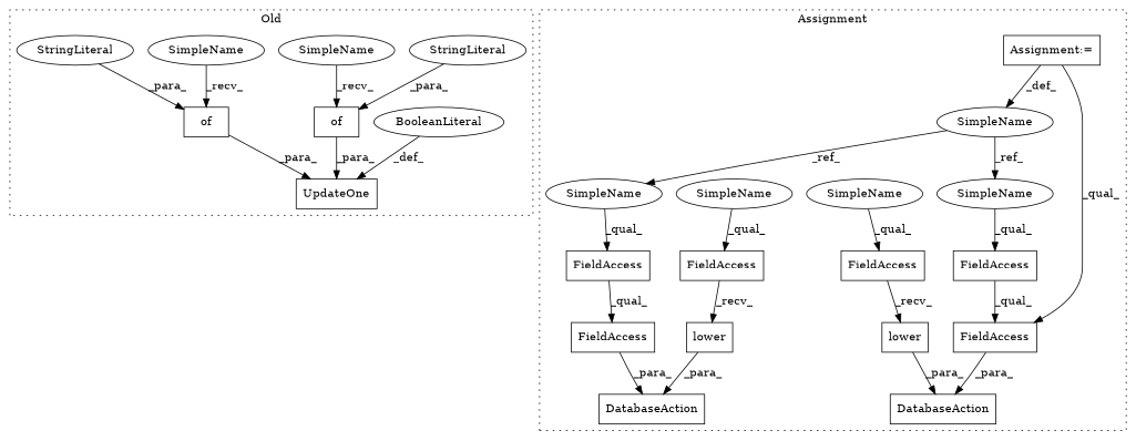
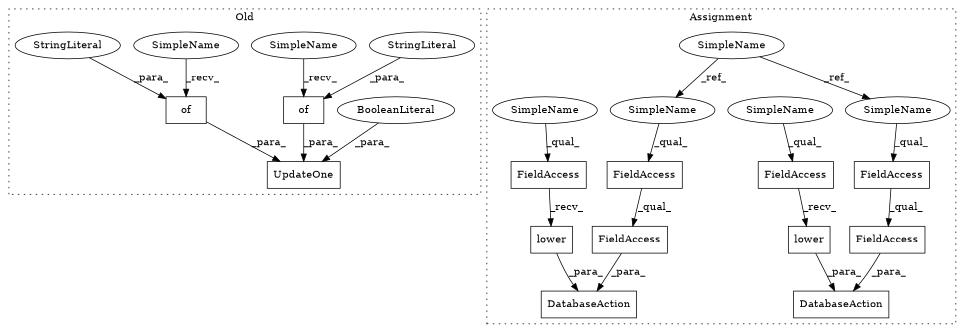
  digraph {
    node [a=32 l=14 s=2356 shape=box]
    n1 [l="3,1" label=of s="2370,2390"]
    n2 [l="3,1" label=of s="2353,2364"]
    n3 [a=45 l=4 label=StringLiteral shape=ellipse]
    n4 [a=45 l=6 label=StringLiteral s=2373 shape=ellipse]
    n5 [l="10,1" label=UpdateOne s="2339,2396"]
    n6 [a=9 l=4 label=BooleanLiteral s=2392 shape=ellipse]
    n7 [a=42 l=3 label=SimpleName s=2349 shape=ellipse]
    n8 [a=42 l=3 label=SimpleName s=2366 shape=ellipse]
    n9 [l="15,1" label=DatabaseAction s="2341,2416"]
    n10 [a=22 l=32 label=FieldAccess]
    n11 [a=22 l=22 label=FieldAccess]
    n12 [l=7 label=lower s=2404]
    n13 [a=22 label=FieldAccess s=2389]
    n14 [a=42 label=SimpleName s=2164 shape=ellipse]
    n15 [a=22 l=22 label=FieldAccess s=2242]
    n16 [a=22 l=32 label=FieldAccess s=2242]
    n17 [l="15,1" label=DatabaseAction s="2227,2302"]
    n18 [l=7 label=lower s=2290]
    n19 [a=22 label=FieldAccess s=2275]
-   n20 [a=7 label="Assignment:=" s=2164]
    n21 [a=42 label=SimpleName s=2242 shape=ellipse]
    n22 [a=42 label=SimpleName shape=ellipse]
    n23 [a=42 l=4 label=SimpleName s=2275 shape=ellipse]
    n24 [a=42 l=4 label=SimpleName s=2389 shape=ellipse]
    subgraph cluster_1 {
      label=Old
      style=dotted
      n1
      n2
      n3
      n4
      n5
      n6
      n7
      n8
    }
    subgraph cluster_2 {
      label=Assignment
      style=dotted
      n9
      n10
      n11
      n12
      n13
      n14
      n15
      n16
      n17
      n18
      n19
-     n20
      n21
      n22
      n23
      n24
    }
    n1 -> n5 [label=_para_]
    n2 -> n5 [label=_para_]
    n3 -> n2 [label=_para_]
    n4 -> n1 [label=_para_]
-   n6 -> n5 [label=_def_]
+   n6 -> n5 [label=_para_]
    n7 -> n2 [label=_recv_]
    n8 -> n1 [label=_recv_]
    n10 -> n9 [label=_para_]
    n11 -> n10 [label=_qual_]
    n12 -> n9 [label=_para_]
    n13 -> n12 [label=_recv_]
    n14 -> n21 [label=_ref_]
    n14 -> n22 [label=_ref_]
    n15 -> n16 [label=_qual_]
    n16 -> n17 [label=_para_]
    n18 -> n17 [label=_para_]
    n19 -> n18 [label=_recv_]
-   n20 -> n14 [label=_def_]
-   n20 -> n16 [label=_qual_]
    n21 -> n15 [label=_qual_]
    n22 -> n11 [label=_qual_]
    n23 -> n19 [label=_qual_]
    n24 -> n13 [label=_qual_]
  }
